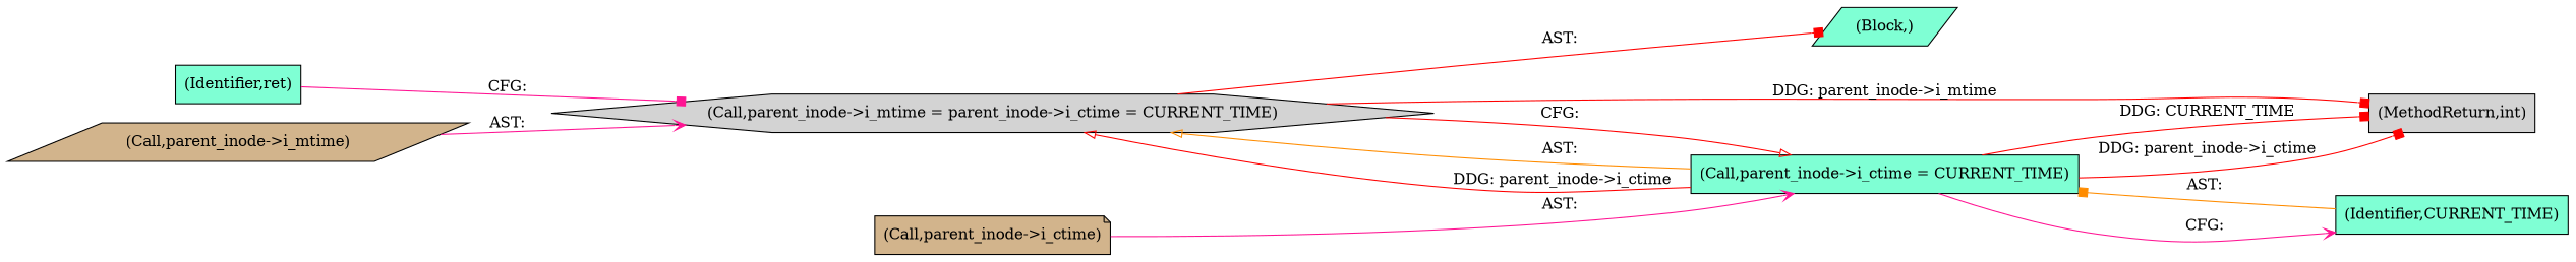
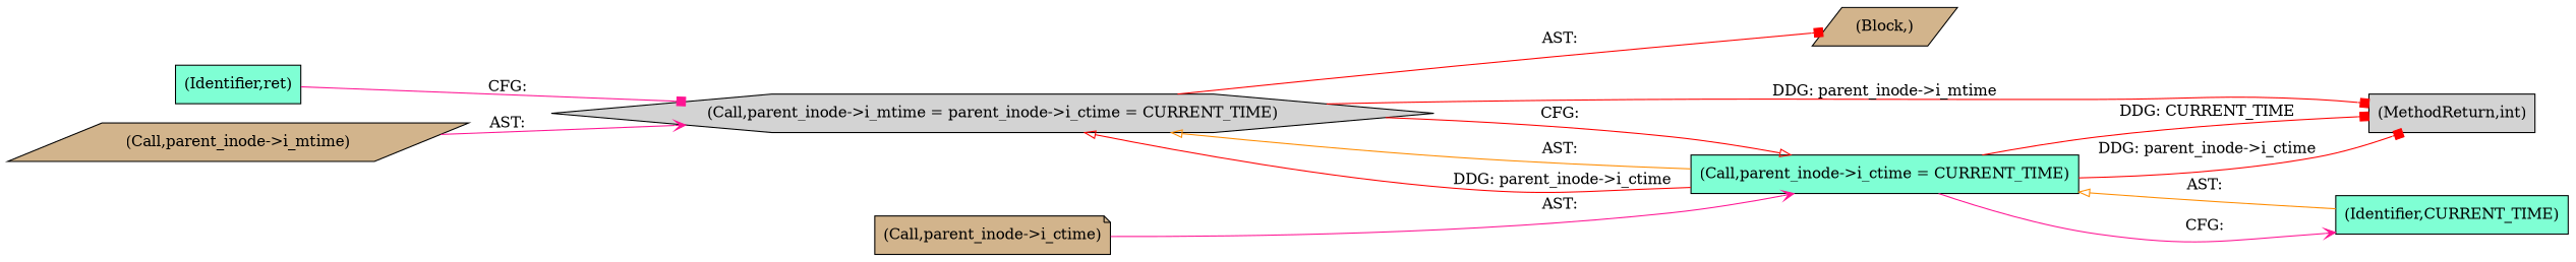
  digraph {
    rankdir=LR
    node [fillcolor=aquamarine shape=box style=filled]
    edge [arrowhead=box color=red]
    n1 [fillcolor=lightgrey label="(Call,parent_inode->i_mtime = parent_inode->i_ctime = CURRENT_TIME)" shape=hexagon]
    n2 [label="(Call,parent_inode->i_ctime = CURRENT_TIME)"]
-   n3 [label="(Block,)" shape=parallelogram]
+   n3 [fillcolor=tan label="(Block,)" shape=parallelogram]
    n4 [fillcolor=lightgrey label="(MethodReturn,int)"]
    n5 [label="(Identifier,CURRENT_TIME)"]
    n6 [label="(Identifier,ret)"]
    n7 [fillcolor=tan label="(Call,parent_inode->i_mtime)" shape=parallelogram]
    n8 [fillcolor=tan label="(Call,parent_inode->i_ctime)" shape=note]
    n1 -> n2 [arrowhead=onormal label="CFG: "]
    n1 -> n3 [label="AST: "]
    n1 -> n4 [label="DDG: parent_inode->i_mtime"]
    n2 -> n1 [arrowhead=onormal color=darkorange label="AST: "]
    n2 -> n1 [arrowhead=onormal label="DDG: parent_inode->i_ctime"]
    n2 -> n4 [label="DDG: CURRENT_TIME"]
    n2 -> n4 [label="DDG: parent_inode->i_ctime"]
    n2 -> n5 [arrowhead=vee color=deeppink label="CFG: "]
-   n5 -> n2 [color=darkorange label="AST: "]
+   n5 -> n2 [arrowhead=onormal color=darkorange label="AST: "]
    n6 -> n1 [color=deeppink label="CFG: "]
    n7 -> n1 [arrowhead=vee color=deeppink label="AST: "]
    n8 -> n2 [arrowhead=vee color=deeppink label="AST: "]
  }
